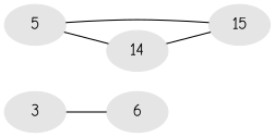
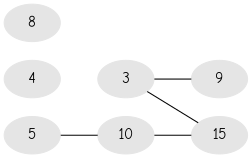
  graph {
    fontname="Comic Neue"
    rankdir=LR
    node [color=gray90 fontname="Comic Neue" style=filled]
    edge [fontname="Comic Neue"]
-   9 [super="+14+17+20" label=6]
+   9 [super="+14+17+20"]
    3
    n3 [label=15 super="+6"]
    5 [super="+16"]
-   10 [super="+15" label=14]
+   10 [super="+15"]
+   4 [super="+2+6+7+11"]
+   8 [super="+7+18+19"]
    3 -- 9
-   5 -- n3
+   3 -- n3
    5 -- 10
    10 -- n3
  }
